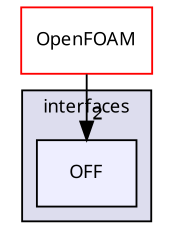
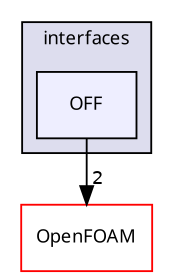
  digraph {
    compound=true
    fontname="Noto Sans"
    node [fontname="Noto Sans" fontsize=10 shape=box]
    n1 [fillcolor="#eeeeff" label=OFF pencolor=black style=filled]
    n2 [color=red label=OpenFOAM]
    subgraph cluster_1 {
      bgcolor="#ddddee"
      fontsize=10
      label=interfaces
      pencolor=black
      n1
    }
-   n2 -> n1 [headlabel=2 labeldistance=1.5 labelfontname=Helvetica labelfontsize=10 fontname="Noto Sans"]
+   n1 -> n2 [headlabel=2 labeldistance=1.5 labelfontname=Helvetica labelfontsize=10 fontname="Noto Sans"]
  }
